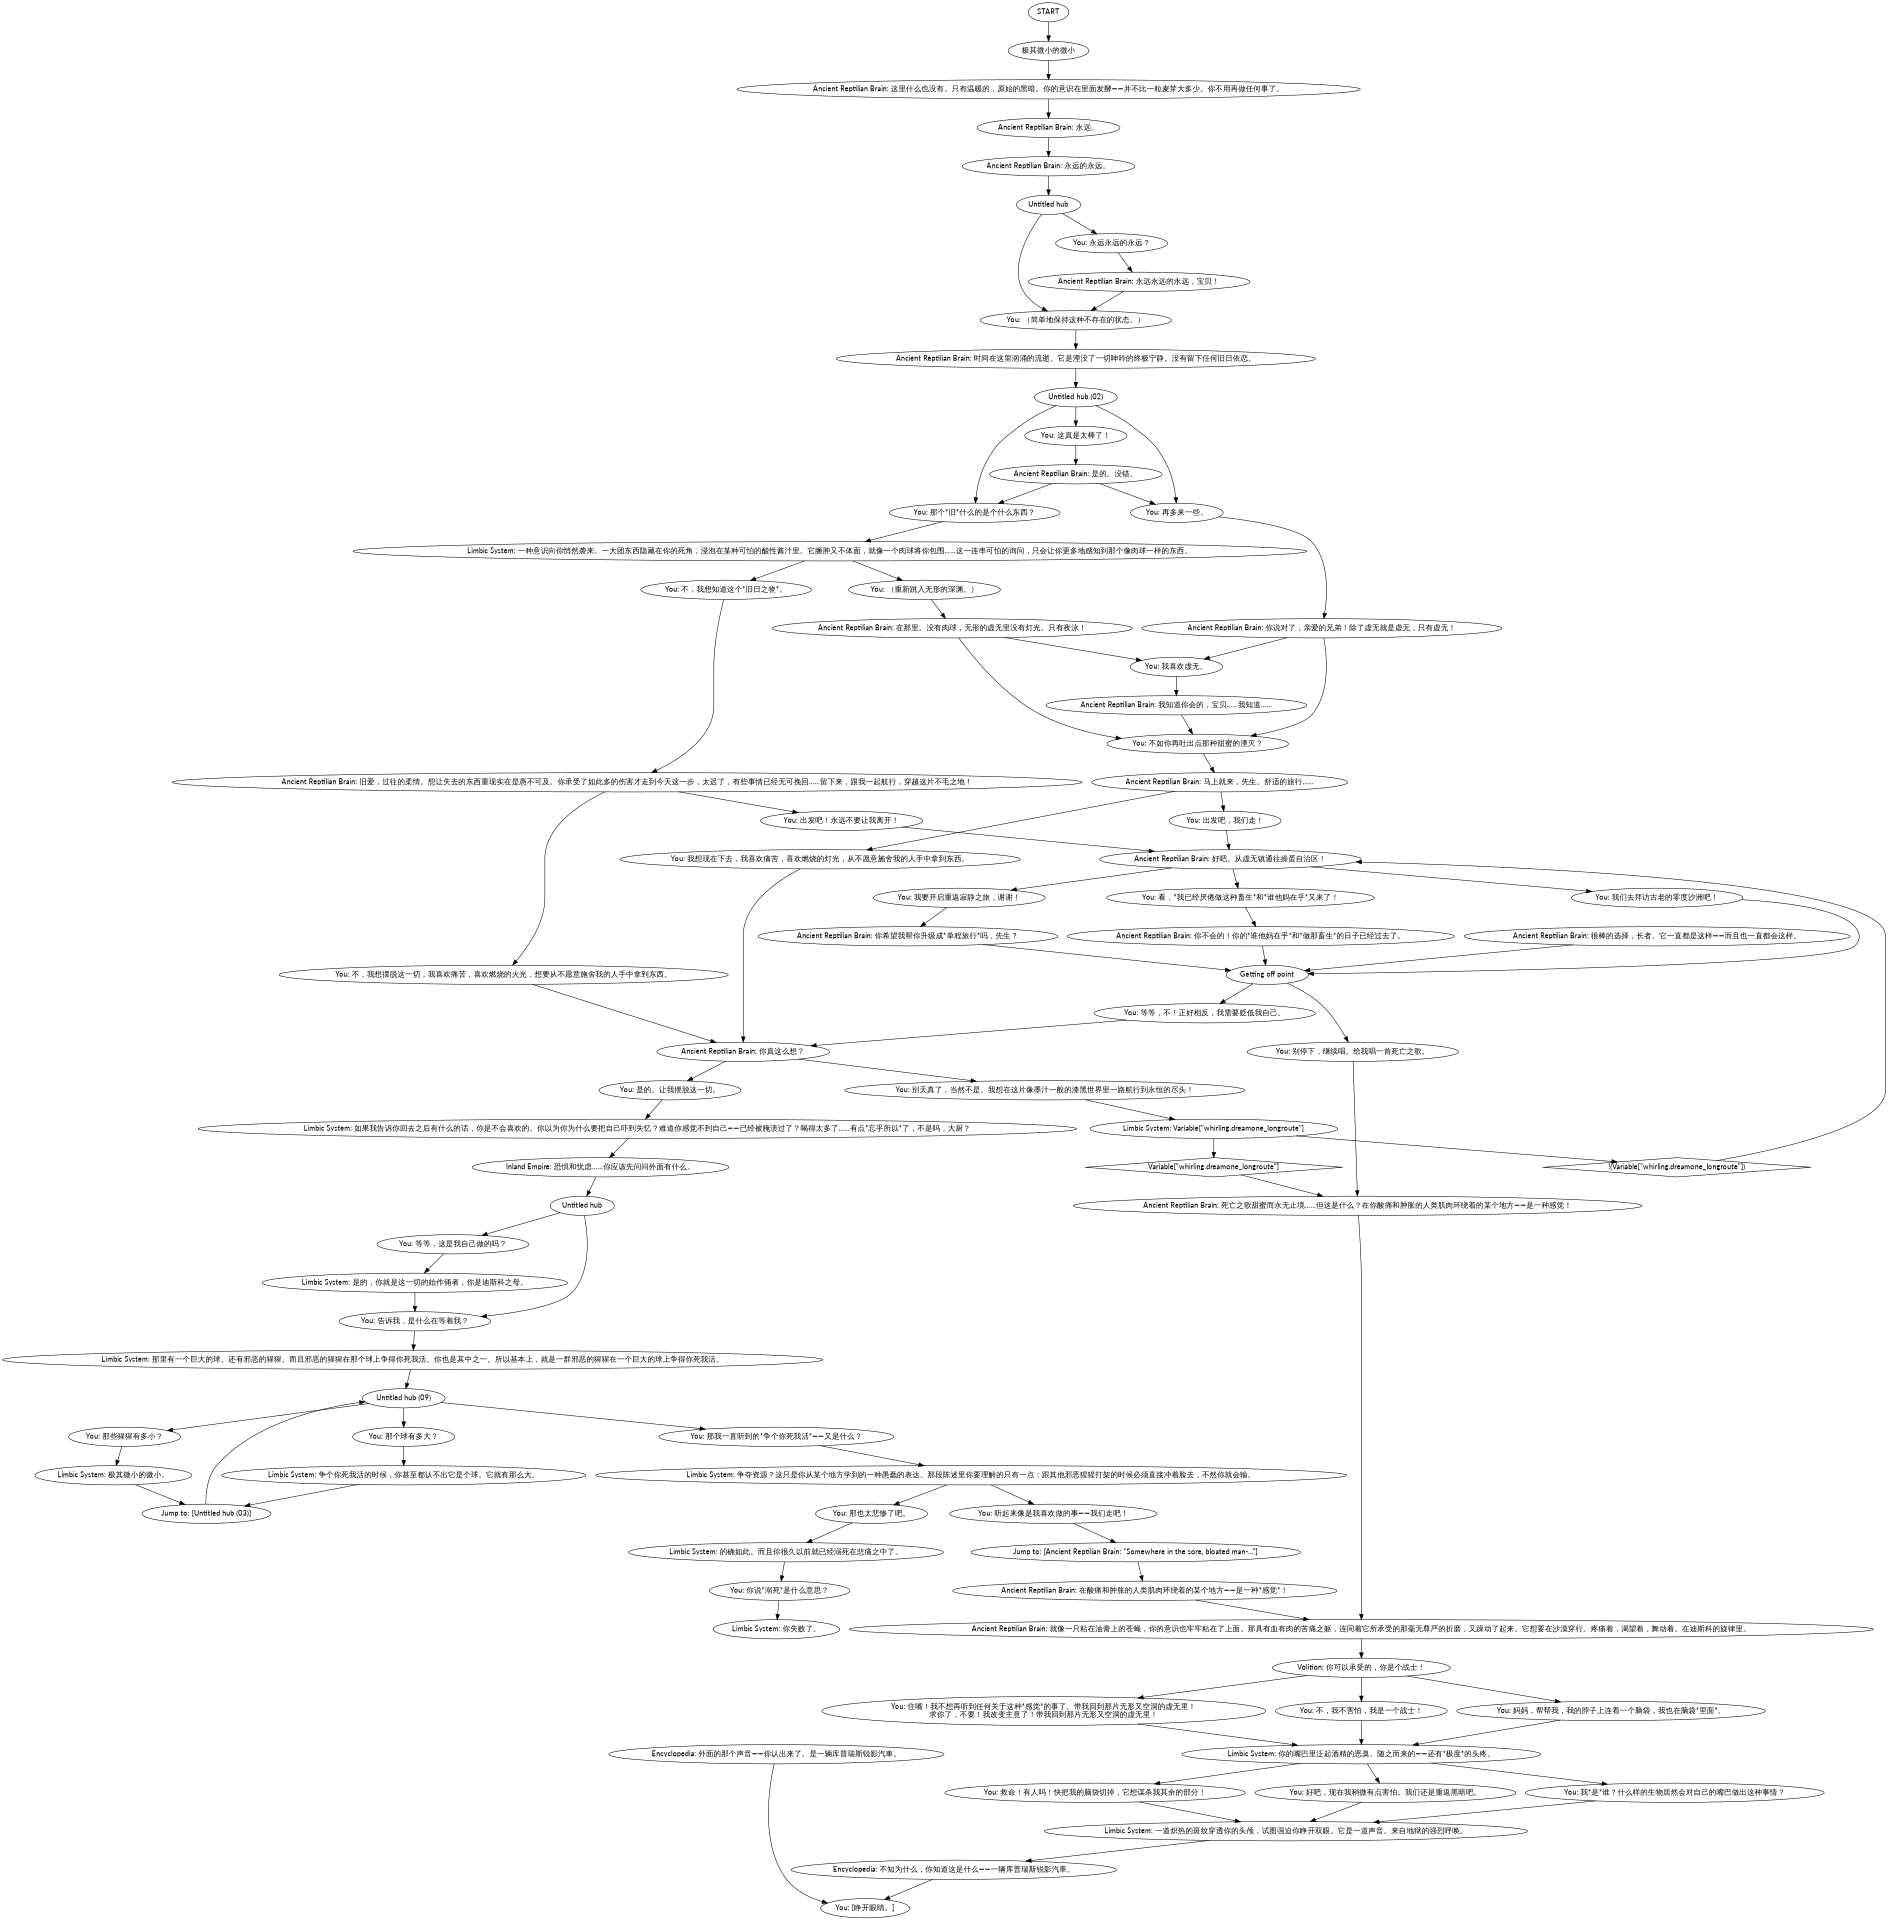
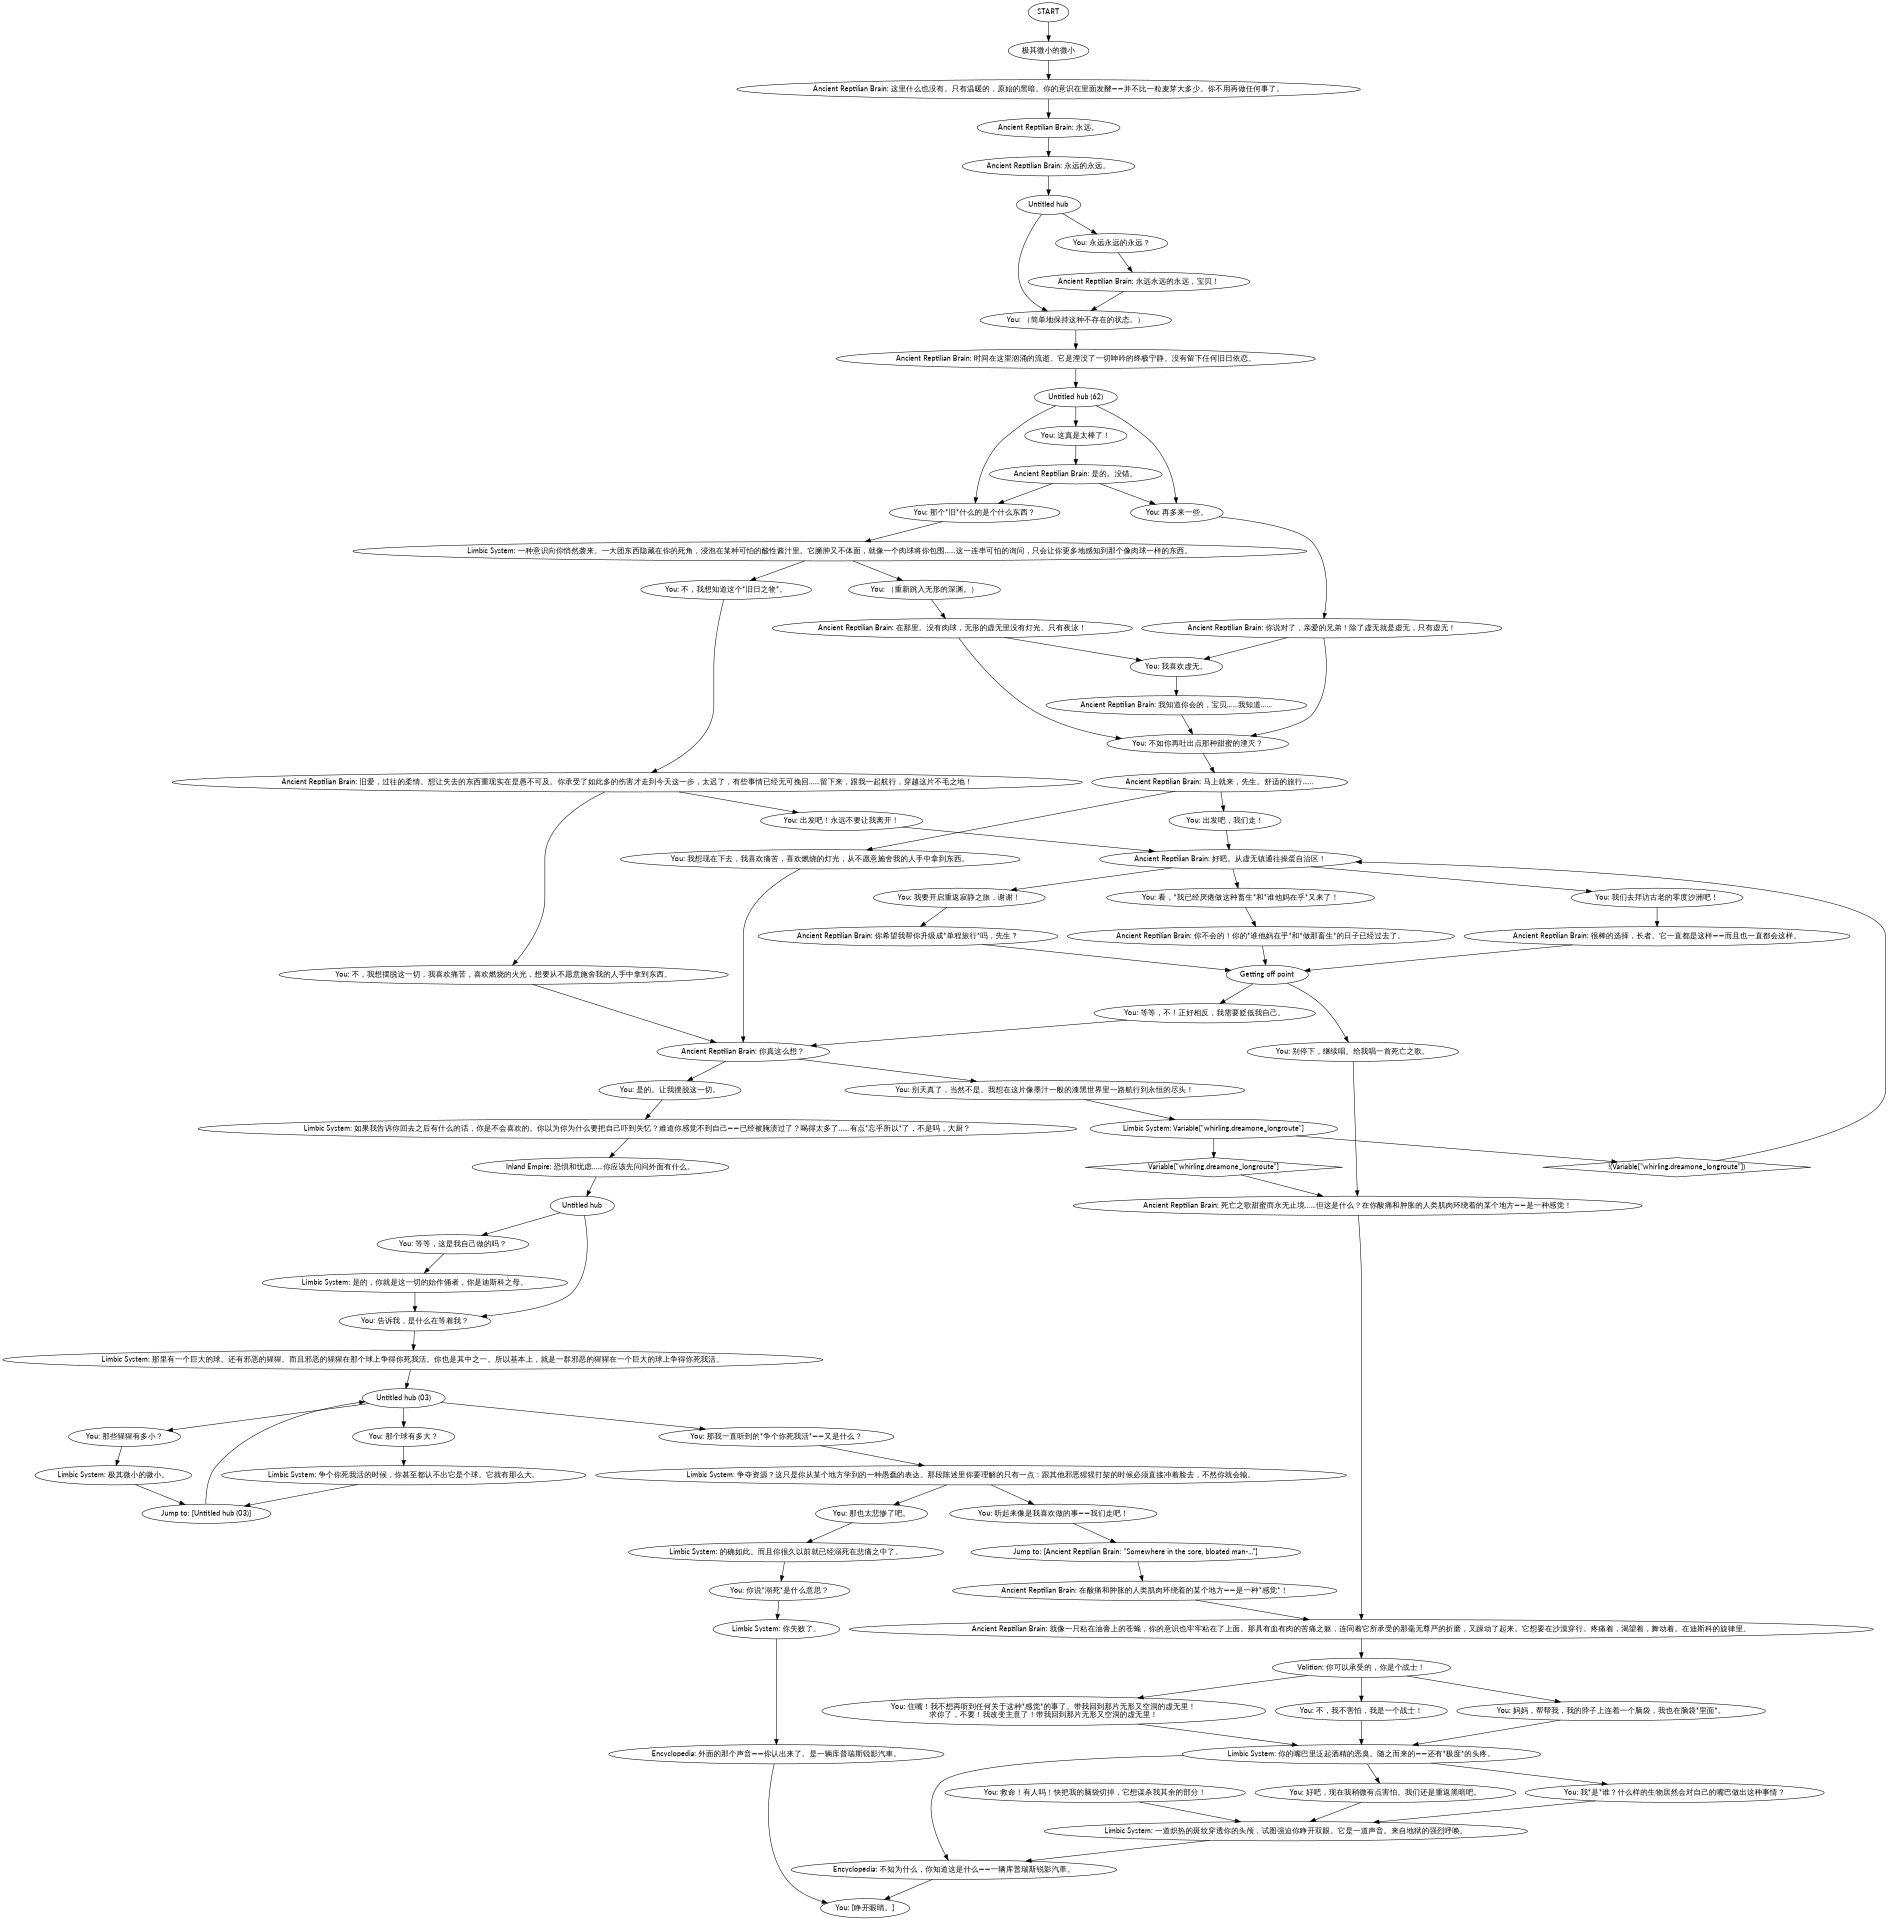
  digraph {
    fontname=Lato
    node [fontname=Lato]
    edge [fontname=Lato]
    n1 [label=START]
    n2 [label="极其微小的微小"]
    n3 [label="Ancient Reptilian Brain: 这里什么也没有。只有温暖的，原始的黑暗。你的意识在里面发酵——并不比一粒麦芽大多少。你不用再做任何事了。"]
    n4 [label="Ancient Reptilian Brain: 永远。"]
    n5 [label="You: 看，*我已经厌倦做这种畜生*和*谁他妈在乎*又来了！"]
    n6 [label="Ancient Reptilian Brain: 你不会的！你的*谁他妈在乎*和*做那畜生*的日子已经过去了。"]
    n7 [label="Getting off point"]
    n8 [label="Ancient Reptilian Brain: 时间在这里汹涌的流逝。它是湮没了一切呻吟的终极宁静。没有留下任何旧日依恋。"]
-   n9 [label="Untitled hub (02)"]
+   n9 [label="Untitled hub (62)"]
    n10 [label="You: 这真是太棒了！"]
    n11 [label="You: 那个*旧*什么的是个什么东西？"]
    n12 [label="You: 再多来一些。"]
    n13 [label="You: 我喜欢虚无。"]
    n14 [label="Ancient Reptilian Brain: 我知道你会的，宝贝……我知道……"]
    n15 [label="You: 不如你再吐出点那种甜蜜的湮灭？"]
    n16 [label="You: 听起来像是我喜欢做的事——我们走吧！"]
    n17 [label="Jump to: [Ancient Reptilian Brain: \"Somewhere in the sore, bloated man-...\"]"]
    n18 [label="Ancient Reptilian Brain: 在酸痛和肿胀的人类肌肉环绕着的某个地方——是一种*感觉*！"]
    n19 [label="Limbic System: 你失败了。"]
    n20 [label="Encyclopedia: 外面的那个声音——你认出来了。是一辆库普瑞斯锐影汽車。"]
    n21 [label="You: [睁开眼睛。]"]
    n22 [label="You: 我想现在下去，我喜欢痛苦，喜欢燃烧的灯光，从不愿意施舍我的人手中拿到东西。"]
    n23 [label="Ancient Reptilian Brain: 你真这么想？"]
    n24 [label="You: 别天真了，当然不是。我想在这片像墨汁一般的漆黑世界里一路航行到永恒的尽头！"]
    n25 [label="You: 是的。让我摆脱这一切。"]
    n26 [label="You: 那个球有多大？"]
    n27 [label="Limbic System: 争个你死我活的时候，你甚至都认不出它是个球。它就有那么大。"]
    n28 [label="Jump to: [Untitled hub (03)]"]
    n29 [label="You: 那我一直听到的*争个你死我活*——又是什么？"]
    n30 [label="Limbic System: 争夺资源？这只是你从某个地方学到的一种愚蠢的表达。那段陈述里你要理解的只有一点：跟其他邪恶猩猩打架的时候必须直接冲着脸去，不然你就会输。"]
    n31 [label="You: 那也太悲惨了吧。"]
    n32 [label="Limbic System: 是的，你就是这一切的始作俑者，你是迪斯科之母。"]
    n33 [label="You: 告诉我，是什么在等着我？"]
    n34 [label="Limbic System: 那里有一个巨大的球。还有邪恶的猩猩。而且邪恶的猩猩在那个球上争得你死我活。你也是其中之一。所以基本上，就是一群邪恶的猩猩在一个巨大的球上争得你死我活。"]
    n35 [label="Inland Empire: 恐惧和忧虑……你应该先问问外面有什么。"]
    n36 [label="Untitled hub"]
    n37 [label="You: 等等，这是我自己做的吗？"]
    n38 [label="Ancient Reptilian Brain: 你说对了，亲爱的兄弟！除了虚无就是虚无，只有虚无！"]
    n39 [label="Ancient Reptilian Brain: 马上就来，先生。舒适的旅行……"]
-   n40 [label="Untitled hub (09)"]
+   n40 [label="Untitled hub (03)"]
    n41 [label="You: 那些猩猩有多小？"]
    n42 [label="You: 我*是*谁？什么样的生物居然会对自己的嘴巴做出这种事情？"]
    n43 [label="Limbic System: 一道炽热的斑纹穿透你的头颅，试图强迫你睁开双眼。它是一道声音。来自地狱的强烈呼唤。"]
    n44 [label="Encyclopedia: 不知为什么，你知道这是什么——一辆库普瑞斯锐影汽車。"]
    n45 [label="Ancient Reptilian Brain: 就像一只粘在油膏上的苍蝇，你的意识也牢牢粘在了上面。那具有血有肉的苦痛之躯，连同着它所承受的那毫无尊严的折磨，又躁动了起来。它想要在沙漠穿行。疼痛着，渴望着，舞动着。在迪斯科的旋律里。"]
    n46 [label="Volition: 你可以承受的，你是个战士！"]
    n47 [label="You: 住嘴！我不想再听到任何关于这种*感觉*的事了。带我回到那片无形又空洞的虚无里！\n求你了，不要！我改变主意了！带我回到那片无形又空洞的虚无里！"]
    n48 [label="You: 不，我不害怕，我是一个战士！"]
    n49 [label="You: 妈妈，帮帮我，我的脖子上连着一个脑袋，我也在脑袋*里面*。"]
    n50 [label="Limbic System: Variable[\"whirling.dreamone_longroute\"]"]
    n51 [label="Variable[\"whirling.dreamone_longroute\"]" shape=diamond]
    n52 [label="!(Variable[\"whirling.dreamone_longroute\"])" shape=diamond]
    n53 [label="Limbic System: 极其微小的微小。"]
    n54 [label="You: 等等，不！正好相反，我需要贬低我自己。"]
    n55 [label="You: 别停下，继续唱。给我唱一首死亡之歌。"]
    n56 [label="Ancient Reptilian Brain: 死亡之歌甜蜜而永无止境……但这是什么？在你酸痛和肿胀的人类肌肉环绕着的某个地方——是一种感觉！"]
    n57 [label="You: 出发吧！永远不要让我离开！"]
    n58 [label="Ancient Reptilian Brain: 好吧。从虚无镇通往操蛋自治区！"]
    n59 [label="You: 我要开启重返寂静之旅，谢谢！"]
    n60 [label="You: 我们去拜访古老的零度沙洲吧！"]
    n61 [label="Untitled hub"]
    n62 [label="You: （简单地保持这种不存在的状态。）"]
    n63 [label="You: 永远永远的永远？"]
    n64 [label="Ancient Reptilian Brain: 永远永远的永远，宝贝！"]
    n65 [label="You: 出发吧，我们走！"]
    n66 [label="Limbic System: 一种意识向你悄然袭来。一大团东西隐藏在你的死角，浸泡在某种可怕的酸性酱汁里。它臃肿又不体面，就像一个肉球将你包围……这一连串可怕的询问，只会让你更多地感知到那个像肉球一样的东西。"]
    n67 [label="You: 不，我想知道这个*旧日之物*。"]
    n68 [label="You: （重新跳入无形的深渊。）"]
    n69 [label="Ancient Reptilian Brain: 旧爱，过往的柔情。想让失去的东西重现实在是愚不可及。你承受了如此多的伤害才走到今天这一步，太迟了，有些事情已经无可挽回……留下来，跟我一起航行，穿越这片不毛之地！"]
    n70 [label="Ancient Reptilian Brain: 在那里。没有肉球，无形的虚无里没有灯光。只有夜泳！"]
    n71 [label="Limbic System: 你的嘴巴里泛起酒精的恶臭。随之而来的——还有*极度*的头疼。"]
    n72 [label="You: 救命！有人吗！快把我的脑袋切掉，它想谋杀我其余的部分！"]
    n73 [label="You: 好吧，现在我稍微有点害怕。我们还是重返黑暗吧。"]
    n74 [label="You: 不，我想摆脱这一切，我喜欢痛苦，喜欢燃烧的火光，想要从不愿意施舍我的人手中拿到东西。"]
    n75 [label="Limbic System: 如果我告诉你回去之后有什么的话，你是不会喜欢的。你以为你为什么要把自己吓到失忆？难道你感觉不到自己——已经被腌渍过了？喝得太多了……有点*忘乎所以*了，不是吗，大厨？"]
    n76 [label="Limbic System: 的确如此。而且你很久以前就已经溺死在悲痛之中了。"]
    n77 [label="You: 你说*溺死*是什么意思？"]
    n78 [label="Ancient Reptilian Brain: 是的。没错。"]
    n79 [label="Ancient Reptilian Brain: 永远的永远。"]
    n80 [label="Ancient Reptilian Brain: 你希望我帮你升级成*单程旅行*吗，先生？"]
    n81 [label="Ancient Reptilian Brain: 很棒的选择，长者。它一直都是这样——而且也一直都会这样。"]
    n1 -> n2
    n2 -> n3
    n3 -> n4
    n4 -> n79
    n5 -> n6
    n6 -> n7
    n7 -> n54
    n7 -> n55
    n8 -> n9
    n9 -> n10
    n9 -> n11
    n9 -> n12
    n10 -> n78
    n11 -> n66
    n12 -> n38
    n13 -> n14
    n14 -> n15
    n15 -> n39
    n16 -> n17
    n17 -> n18
    n18 -> n45
+   n19 -> n20
    n20 -> n21
    n22 -> n23
    n23 -> n24
    n23 -> n25
    n24 -> n50
    n25 -> n75
    n26 -> n27
    n27 -> n28
    n28 -> n40
    n29 -> n30
    n30 -> n16
    n30 -> n31
    n31 -> n76
    n32 -> n33
    n33 -> n34
    n34 -> n40
    n35 -> n36
    n36 -> n33
    n36 -> n37
    n37 -> n32
    n38 -> n13
    n38 -> n15
    n39 -> n22
    n39 -> n65
    n40 -> n26
    n40 -> n29
    n40 -> n41
    n41 -> n53
    n42 -> n43
    n43 -> n44
    n44 -> n21
    n45 -> n46
    n46 -> n47
    n46 -> n48
    n46 -> n49
    n47 -> n71
    n48 -> n71
    n49 -> n71
    n50 -> n51
    n50 -> n52
    n51 -> n56
    n52 -> n58
    n53 -> n28
    n54 -> n23
    n55 -> n56
    n56 -> n45
    n57 -> n58
    n58 -> n5
    n58 -> n59
    n58 -> n60
    n59 -> n80
-   n60 -> n7
+   n60 -> n81
    n61 -> n62
    n61 -> n63
    n62 -> n8
    n63 -> n64
    n64 -> n62
    n65 -> n58
    n66 -> n67
    n66 -> n68
    n67 -> n69
    n68 -> n70
    n69 -> n57
    n69 -> n74
    n70 -> n13
    n70 -> n15
    n71 -> n42
-   n71 -> n72
+   n71 -> n44
    n71 -> n73
    n72 -> n43
    n73 -> n43
    n74 -> n23
    n75 -> n35
    n76 -> n77
    n77 -> n19
    n78 -> n11
    n78 -> n12
    n79 -> n61
    n80 -> n7
    n81 -> n7
  }
